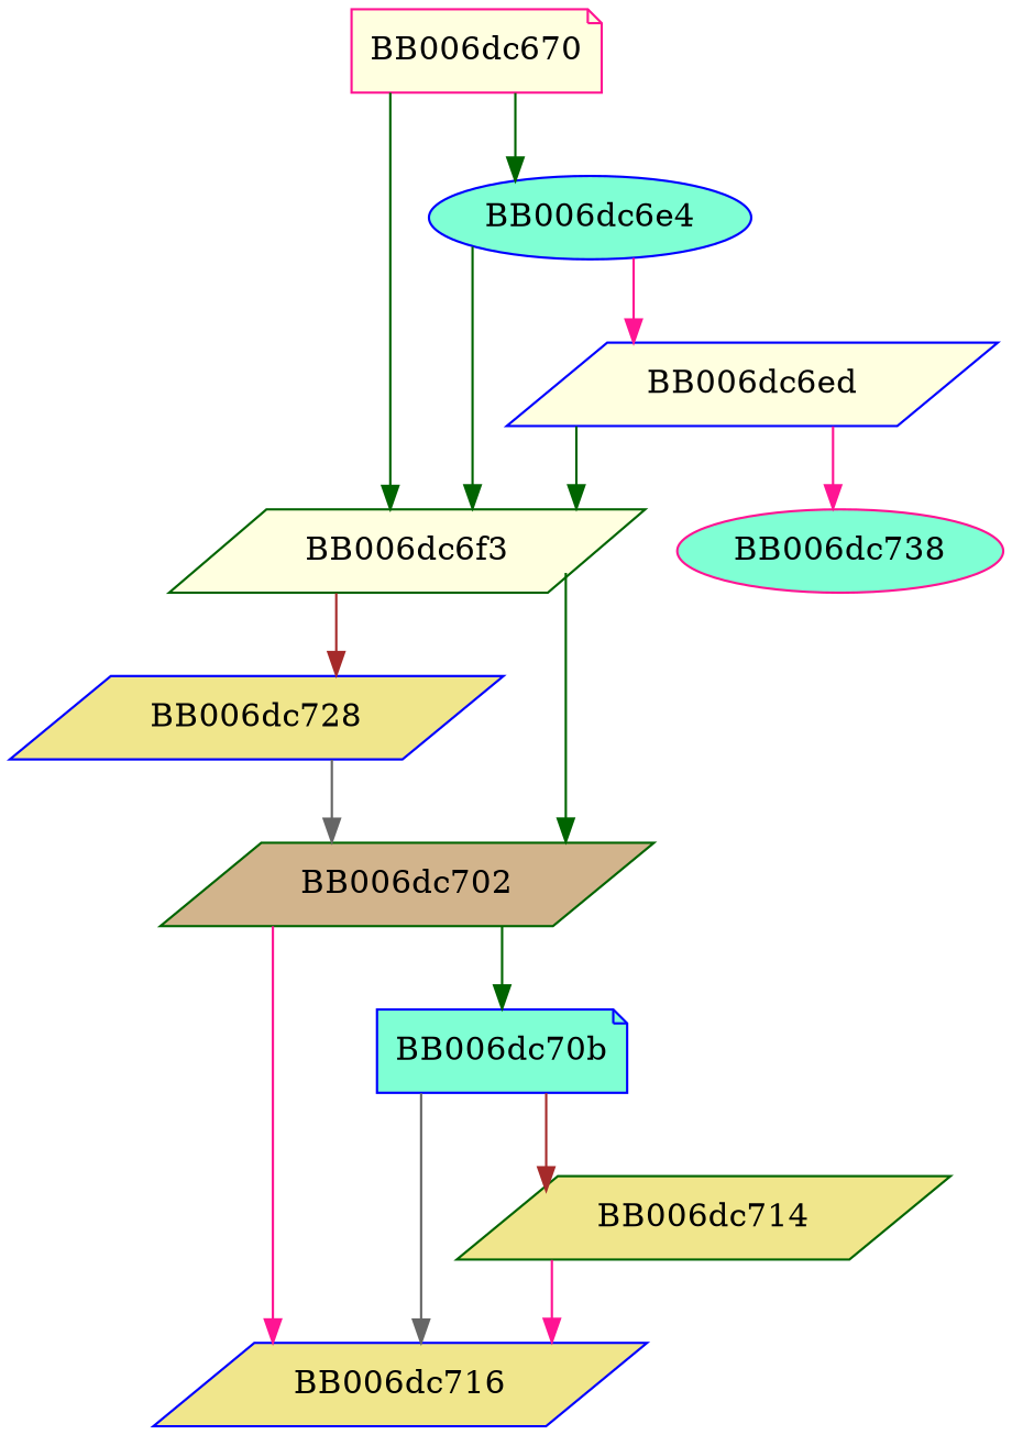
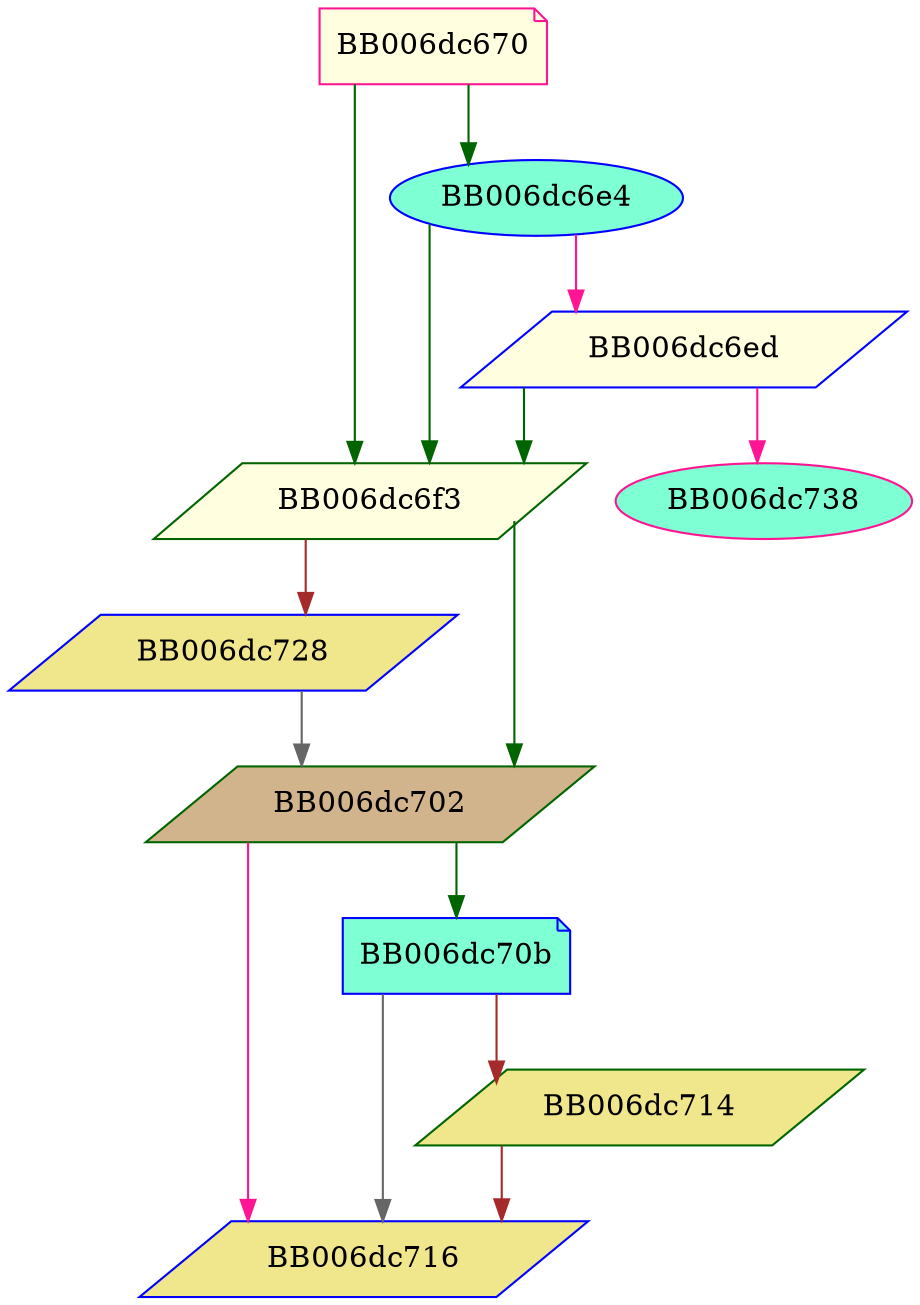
  digraph {
    splines=ortho
    node [color=blue fillcolor=lightyellow shape=parallelogram style=filled]
    edge [color=darkgreen]
    BB006dc670 [color=deeppink shape=note]
    BB006dc6f3 [color=darkgreen]
    BB006dc6e4 [fillcolor=aquamarine shape=ellipse]
    BB006dc728 [fillcolor=khaki]
    BB006dc702 [color=darkgreen fillcolor=tan]
    BB006dc6ed
    BB006dc716 [fillcolor=khaki]
    BB006dc70b [fillcolor=aquamarine shape=note]
    BB006dc738 [color=deeppink fillcolor=aquamarine shape=ellipse]
    BB006dc714 [color=darkgreen fillcolor=khaki]
    BB006dc670 -> BB006dc6f3
    BB006dc670 -> BB006dc6e4
    BB006dc6f3 -> BB006dc728 [color=brown]
    BB006dc6f3 -> BB006dc702
    BB006dc6e4 -> BB006dc6f3
    BB006dc6e4 -> BB006dc6ed [color=deeppink]
    BB006dc728 -> BB006dc702 [color=gray40]
    BB006dc702 -> BB006dc716 [color=deeppink]
    BB006dc702 -> BB006dc70b
    BB006dc6ed -> BB006dc6f3
    BB006dc6ed -> BB006dc738 [color=deeppink]
    BB006dc70b -> BB006dc716 [color=gray40]
    BB006dc70b -> BB006dc714 [color=brown]
-   BB006dc714 -> BB006dc716 [color=deeppink]
+   BB006dc714 -> BB006dc716 [color=brown]
  }
